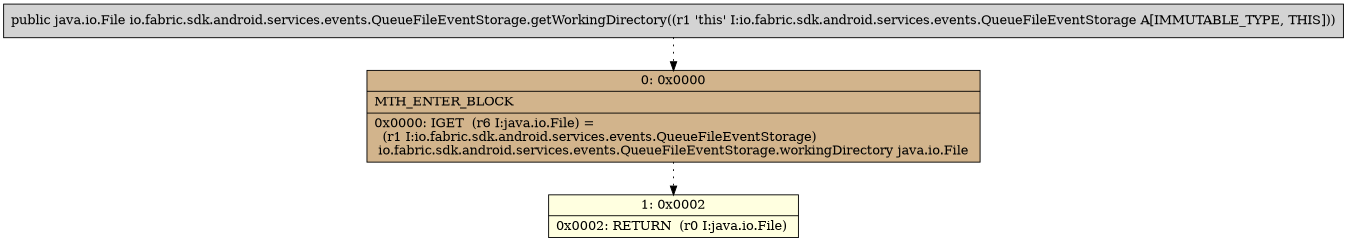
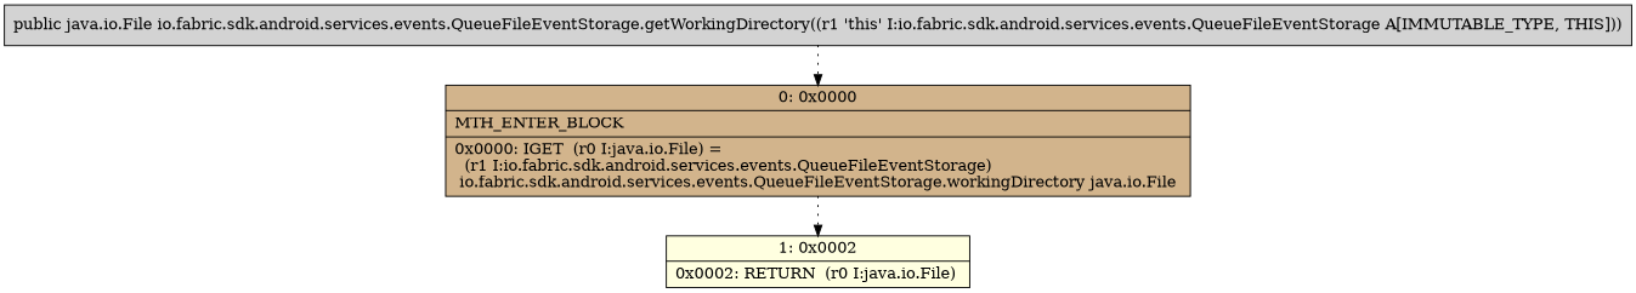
  digraph {
    node [shape=record style=filled]
    edge [style=dotted]
-   n1 [label="{0\:\ 0x0000|MTH_ENTER_BLOCK\l|0x0000: IGET  (r6 I:java.io.File) = \l  (r1 I:io.fabric.sdk.android.services.events.QueueFileEventStorage)\l io.fabric.sdk.android.services.events.QueueFileEventStorage.workingDirectory java.io.File \l}" fillcolor=tan]
+   n1 [label="{0\:\ 0x0000|MTH_ENTER_BLOCK\l|0x0000: IGET  (r0 I:java.io.File) = \l  (r1 I:io.fabric.sdk.android.services.events.QueueFileEventStorage)\l io.fabric.sdk.android.services.events.QueueFileEventStorage.workingDirectory java.io.File \l}" fillcolor=tan]
    n2 [label="{1\:\ 0x0002|0x0002: RETURN  (r0 I:java.io.File) \l}" fillcolor=lightyellow]
    n3 [label="{public java.io.File io.fabric.sdk.android.services.events.QueueFileEventStorage.getWorkingDirectory((r1 'this' I:io.fabric.sdk.android.services.events.QueueFileEventStorage A[IMMUTABLE_TYPE, THIS])) }" fillcolor=lightgrey]
    n1 -> n2
    n3 -> n1
  }
